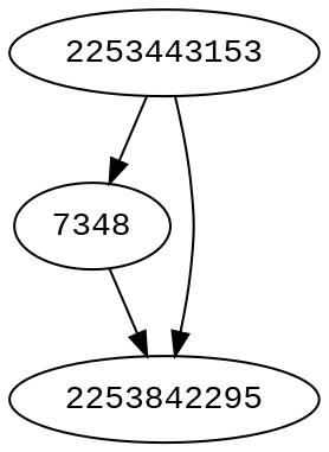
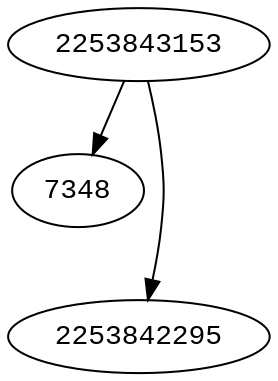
  strict digraph {
    fontname="Liberation Mono"
    node [fontname="Liberation Mono"]
    edge [fontname="Liberation Mono"]
    n1 [label=7348]
-   2253843153 [label=2253443153]
+   2253843153
    2253842295
-   n1 -> 2253842295
    2253843153 -> n1
    2253843153 -> 2253842295
  }
